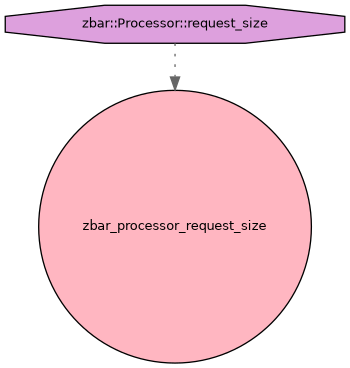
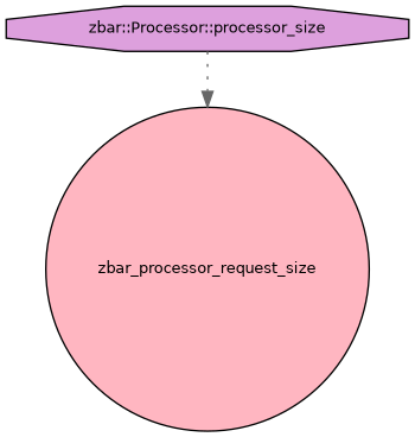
  digraph {
    rankdir=TB
    node [color=black fontname=Helvetica fontsize=10 style=filled]
-   n1 [fillcolor=plum fontcolor=black height=0.2 label="zbar::Processor::request_size" shape=octagon width=0.4]
+   n1 [fillcolor=plum fontcolor=black height=0.2 label="zbar::Processor::processor_size" shape=octagon width=0.4]
    n2 [fillcolor=lightpink height=0.2 label=zbar_processor_request_size shape=circle width=0.4]
    n1 -> n2 [color=gray40 fontname=Helvetica fontsize=10 labelfontname=Helvetica labelfontsize=10 style=dotted]
  }
